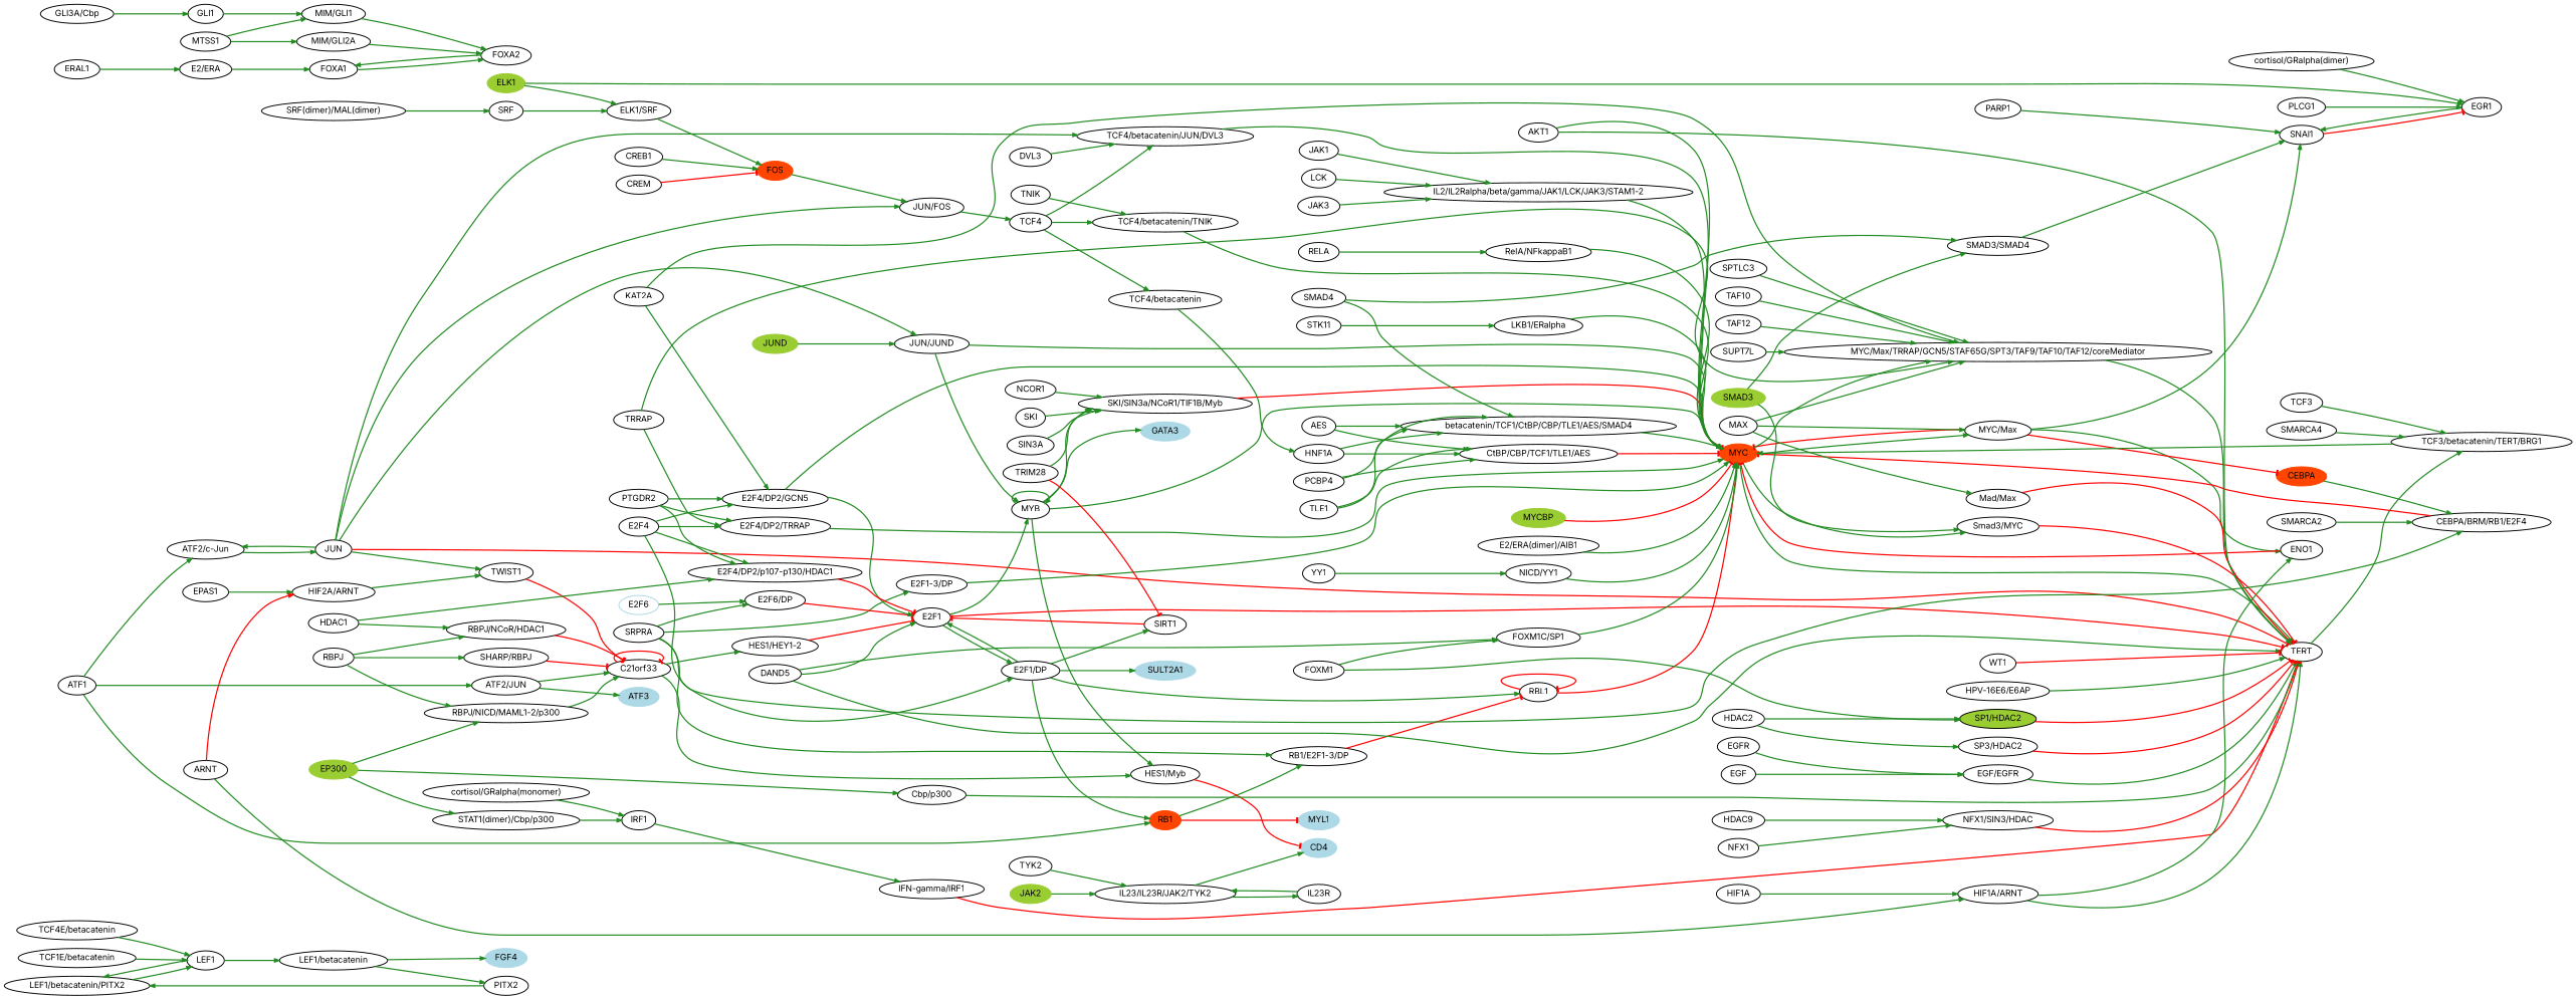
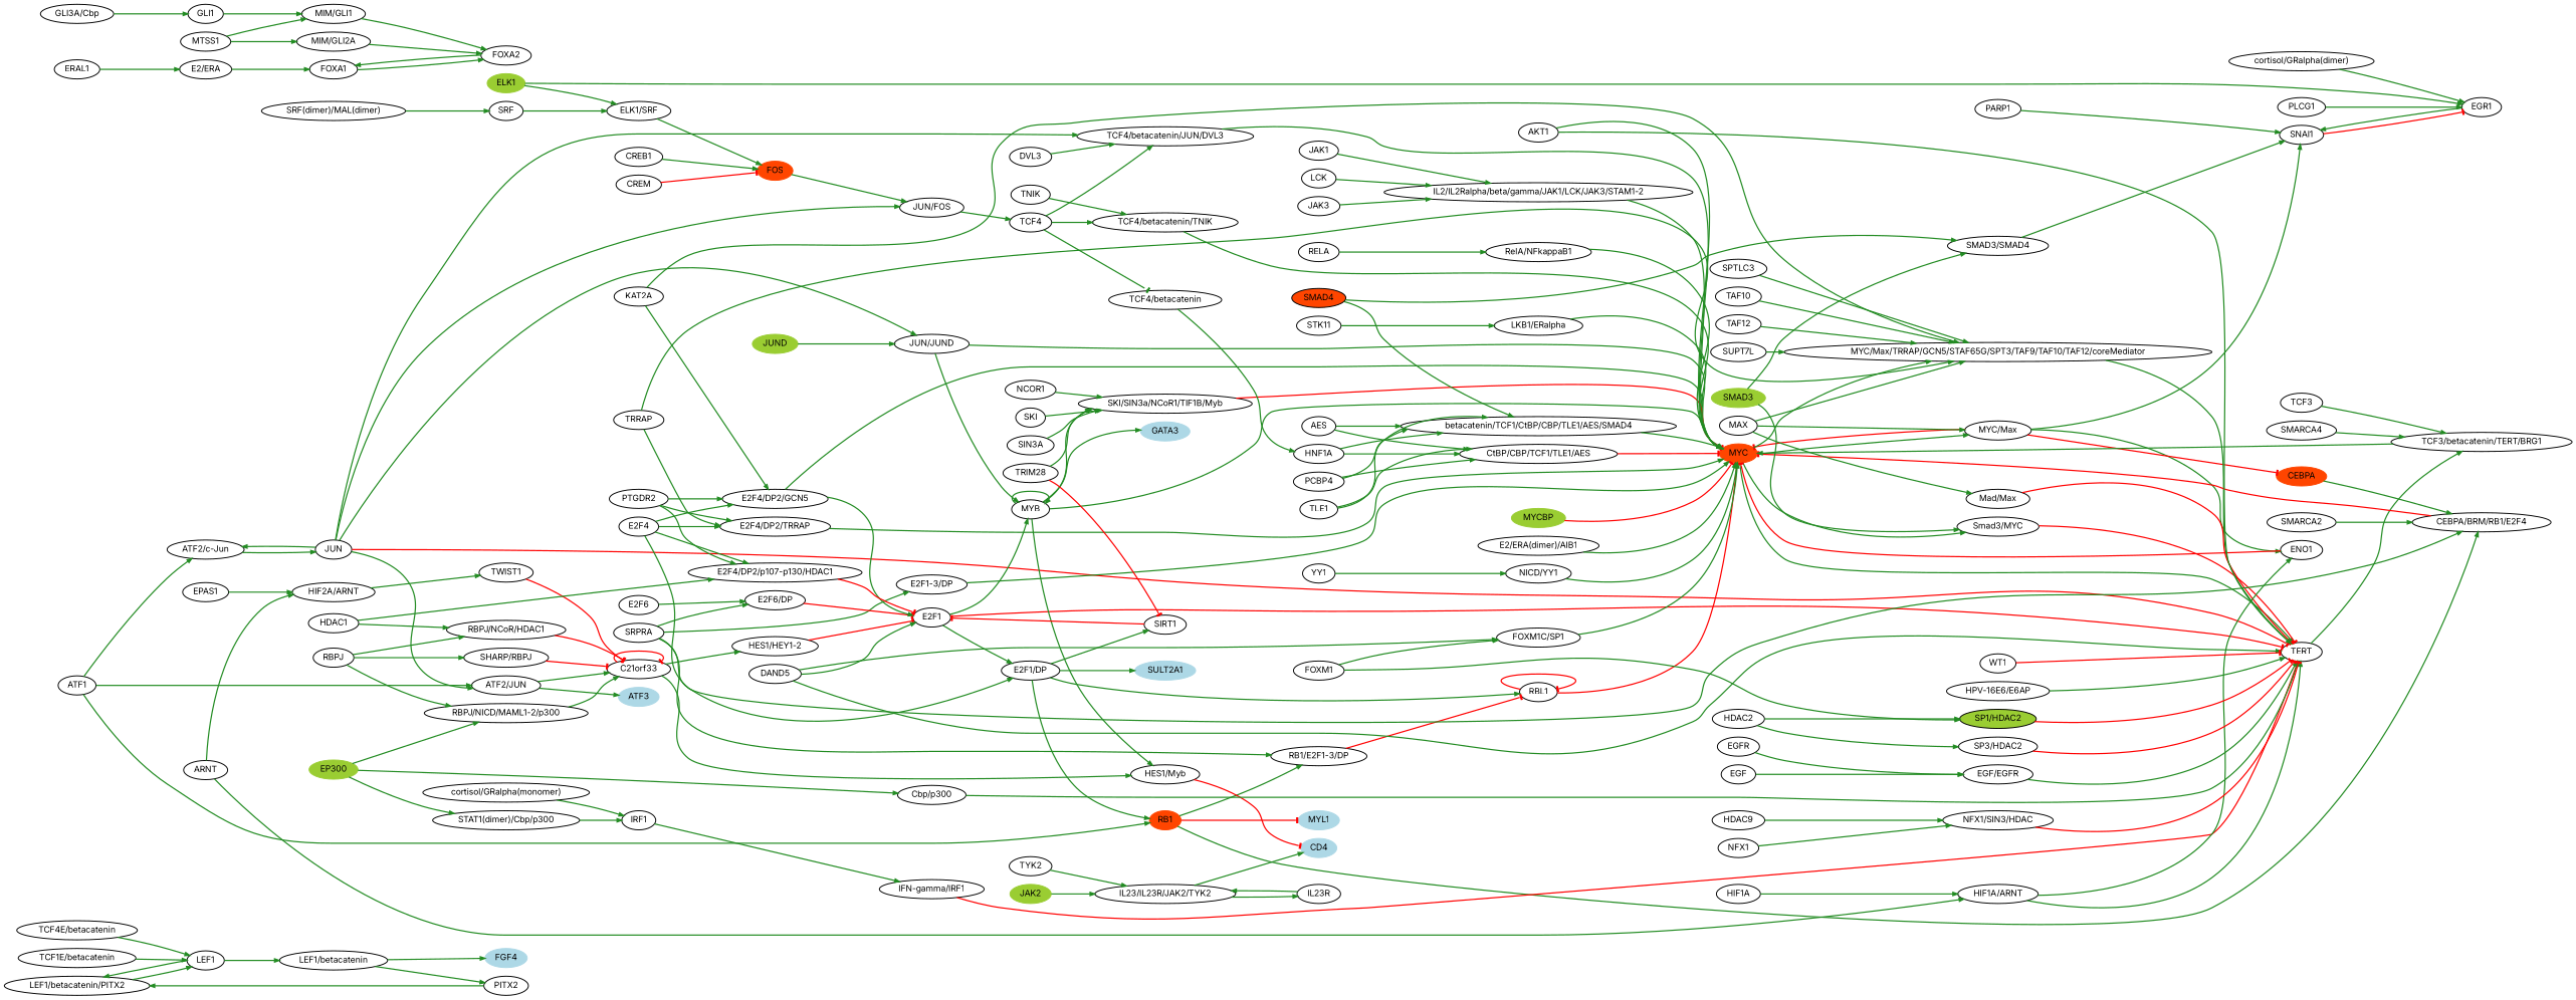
  digraph {
    fontname=Inter
    rankdir=LR
    node [color=black fillcolor=white fontname=Inter fontsize=18 shape=ellipse style="filled, bold"]
    edge [arrowhead=normal color=forestgreen dir=forward fontname=Inter penwidth=2.5 sign=1]
    "LEF1/betacatenin/PITX2"
    LEF1
    "LEF1/betacatenin"
    FGF4 [color=lightblue fillcolor=lightblue]
    PITX2
    "TCF4E/betacatenin"
    "TCF1E/betacatenin"
    PARP1
    SNAI1
    EGR1
    "SMAD3/SMAD4"
    "MYC/Max"
    MYC [color=orangered fillcolor=orangered]
    ENO1
    CEBPA [color=orangered fillcolor=orangered]
    TERT
    "Smad3/MYC"
    "MYC/Max/TRRAP/GCN5/STAF65G/SPT3/TAF9/TAF10/TAF12/coreMediator"
    "CEBPA/BRM/RB1/E2F4"
    "TCF3/betacatenin/TERT/BRG1"
    JAK1
    "IL2/IL2Ralpha/beta/gamma/JAK1/LCK/JAK3/STAM1-2"
    RB1 [color=orangered fillcolor=orangered]
    ATF1
    "ATF2/JUN"
    "ATF2/c-Jun"
    MYL1 [color=lightblue fillcolor=lightblue]
    "RB1/E2F1-3/DP"
    C21orf33
    ATF3 [color=lightblue fillcolor=lightblue]
    JUN
    RBL1
    "HES1/HEY1-2"
    "HES1/Myb"
    "TCF4/betacatenin/JUN/DVL3"
    "JUN/JUND"
    "JUN/FOS"
    E2F1
    CD4 [color=lightblue fillcolor=lightblue]
    MYB
    TCF4
    FOXA1
    FOXA2
    "MIM/GLI1"
    "MIM/GLI2A"
    "RBPJ/NICD/MAML1-2/p300"
    "E2F1/DP"
    GATA3 [color=lightblue fillcolor=lightblue]
    "SKI/SIN3a/NCoR1/TIF1B/Myb"
    IRF1
    "IFN-gamma/IRF1"
    "STAT1(dimer)/Cbp/p300"
    "HIF2A/ARNT"
    TWIST1
    TCF3
    SULT2A1 [color=lightblue fillcolor=lightblue]
    SIRT1
    "TCF4/betacatenin/TNIK"
    "betacatenin/TCF1/CtBP/CBP/TLE1/AES/SMAD4"
    "TCF4/betacatenin"
    HNF1A
    "CtBP/CBP/TCF1/TLE1/AES"
    "SHARP/RBPJ"
    RBPJ
    "RBPJ/NCoR/HDAC1"
    "NICD/YY1"
    SMAD3 [color=olivedrab3 fillcolor=olivedrab3]
-   SMAD4
+   SMAD4 [fillcolor=orangered]
    MAX
    "Mad/Max"
    MTSS1
    GLI1
    EP300 [color=olivedrab3 fillcolor=olivedrab3]
    "Cbp/p300"
    EPAS1
    ARNT
    "HIF1A/ARNT"
    HIF1A
    "GLI3A/Cbp"
    SRPRA
    "E2F1-3/DP"
    "E2F6/DP"
    "E2/ERA"
    EGFR
    "EGF/EGFR"
    PCBP4
    "cortisol/GRalpha(dimer)"
    ELK1 [color=olivedrab3 fillcolor=olivedrab3]
    "ELK1/SRF"
    FOS [color=orangered fillcolor=orangered]
    PLCG1
    MYCBP [color=olivedrab3 fillcolor=olivedrab3]
    AKT1
    "E2/ERA(dimer)/AIB1"
    "LKB1/ERalpha"
    "E2F4/DP2/GCN5"
    "FOXM1C/SP1"
    "E2F4/DP2/TRRAP"
    "RelA/NFkappaB1"
    DAND5
    "SP1/HDAC2" [fillcolor=olivedrab3]
    "E2F4/DP2/p107-p130/HDAC1"
    ERAL1
    JUND [color=olivedrab3 fillcolor=olivedrab3]
    YY1
    LCK
    JAK3
    DVL3
    SMARCA2
    E2F4
    SMARCA4
    STK11
    PTGDR2
    KAT2A
    FOXM1
    TNIK
    TRRAP
    TLE1
    AES
    RELA
    SKI
    SIN3A
    NCOR1
-   E2F6 [color=lightblue]
+   E2F6
    HDAC1
    "cortisol/GRalpha(monomer)"
    "SP3/HDAC2"
    WT1
    "NFX1/SIN3/HDAC"
    "HPV-16E6/E6AP"
    JAK2 [color=olivedrab3 fillcolor=olivedrab3]
    "IL23/IL23R/JAK2/TYK2"
    IL23R
    TYK2
    HDAC2
    SUPT7L
    SPTLC3
    TAF10
    TAF12
    EGF
    NFX1
    HDAC9
    SRF
    CREM
    CREB1
    "SRF(dimer)/MAL(dimer)"
    TRIM28
    "LEF1/betacatenin/PITX2" -> LEF1
    LEF1 -> "LEF1/betacatenin/PITX2"
    LEF1 -> "LEF1/betacatenin"
    "LEF1/betacatenin" -> FGF4
    "LEF1/betacatenin" -> PITX2
    PITX2 -> "LEF1/betacatenin/PITX2"
    "TCF4E/betacatenin" -> LEF1
    "TCF1E/betacatenin" -> LEF1
    PARP1 -> SNAI1
    SNAI1 -> EGR1 [arrowhead=tee color=red sign=-1]
    EGR1 -> SNAI1
    "SMAD3/SMAD4" -> SNAI1
    "MYC/Max" -> SNAI1
    "MYC/Max" -> MYC [arrowhead=tee color=red sign=-1]
    "MYC/Max" -> ENO1
    "MYC/Max" -> CEBPA [arrowhead=tee color=red sign=-1]
    MYC -> "MYC/Max"
    MYC -> TERT
    MYC -> "Smad3/MYC"
    MYC -> "MYC/Max/TRRAP/GCN5/STAF65G/SPT3/TAF9/TAF10/TAF12/coreMediator"
    ENO1 -> MYC [arrowhead=tee color=red sign=-1]
    CEBPA -> "CEBPA/BRM/RB1/E2F4"
    TERT -> "TCF3/betacatenin/TERT/BRG1"
    "Smad3/MYC" -> TERT [arrowhead=tee color=red sign=-1]
    "MYC/Max/TRRAP/GCN5/STAF65G/SPT3/TAF9/TAF10/TAF12/coreMediator" -> TERT
    "CEBPA/BRM/RB1/E2F4" -> MYC [arrowhead=tee color=red sign=-1]
    "TCF3/betacatenin/TERT/BRG1" -> MYC
    JAK1 -> "IL2/IL2Ralpha/beta/gamma/JAK1/LCK/JAK3/STAM1-2"
    "IL2/IL2Ralpha/beta/gamma/JAK1/LCK/JAK3/STAM1-2" -> MYC
+   RB1 -> "CEBPA/BRM/RB1/E2F4"
    RB1 -> MYL1 [arrowhead=tee color=red sign=-1]
    RB1 -> "RB1/E2F1-3/DP"
    ATF1 -> RB1
    ATF1 -> "ATF2/JUN"
    ATF1 -> "ATF2/c-Jun"
    "ATF2/JUN" -> C21orf33
    "ATF2/JUN" -> ATF3
    "ATF2/c-Jun" -> JUN
    "RB1/E2F1-3/DP" -> RBL1 [arrowhead=tee color=red sign=-1]
    C21orf33 -> C21orf33 [arrowhead=tee color=red sign=-1]
    C21orf33 -> "HES1/HEY1-2"
    C21orf33 -> "HES1/Myb"
    JUN -> TERT [arrowhead=tee color=red sign=-1]
-   JUN -> TWIST1
+   JUN -> "ATF2/JUN"
    JUN -> "ATF2/c-Jun"
    JUN -> "TCF4/betacatenin/JUN/DVL3"
    JUN -> "JUN/JUND"
    JUN -> "JUN/FOS"
    RBL1 -> MYC [arrowhead=tee color=red sign=-1]
    RBL1 -> RBL1 [arrowhead=tee color=red sign=-1]
    "HES1/HEY1-2" -> E2F1 [arrowhead=tee color=red sign=-1]
    "HES1/Myb" -> CD4 [arrowhead=tee color=red sign=-1]
    "TCF4/betacatenin/JUN/DVL3" -> MYC
    "JUN/JUND" -> MYC
    "JUN/JUND" -> MYB
    "JUN/FOS" -> TCF4
    E2F1 -> TERT [arrowhead=tee color=red sign=-1]
    E2F1 -> MYB
    E2F1 -> "E2F1/DP"
    MYB -> MYC
    MYB -> "HES1/Myb"
    MYB -> MYB
    MYB -> GATA3
    MYB -> "SKI/SIN3a/NCoR1/TIF1B/Myb"
    TCF4 -> "TCF4/betacatenin/JUN/DVL3"
    TCF4 -> "TCF4/betacatenin/TNIK"
-   TCF4 -> "TCF4/betacatenin"
+   TCF4 -> "TCF4/betacatenin" [arrowhead=tee]
    FOXA1 -> FOXA2
    FOXA2 -> FOXA1
    "MIM/GLI1" -> FOXA2
    "MIM/GLI2A" -> FOXA2
    "RBPJ/NICD/MAML1-2/p300" -> C21orf33
    "E2F1/DP" -> RB1
    "E2F1/DP" -> RBL1
-   "E2F1/DP" -> E2F1
    "E2F1/DP" -> SULT2A1
    "E2F1/DP" -> SIRT1
    "SKI/SIN3a/NCoR1/TIF1B/Myb" -> MYC [arrowhead=tee color=red sign=-1]
    IRF1 -> "IFN-gamma/IRF1"
    "IFN-gamma/IRF1" -> TERT [arrowhead=tee color=red sign=-1]
    "STAT1(dimer)/Cbp/p300" -> IRF1
    "HIF2A/ARNT" -> TWIST1
    TWIST1 -> C21orf33 [arrowhead=tee color=red sign=-1]
    TCF3 -> "TCF3/betacatenin/TERT/BRG1"
    SIRT1 -> E2F1 [arrowhead=tee color=red sign=-1]
    "TCF4/betacatenin/TNIK" -> MYC
    "betacatenin/TCF1/CtBP/CBP/TLE1/AES/SMAD4" -> MYC
    "TCF4/betacatenin" -> HNF1A
    HNF1A -> "betacatenin/TCF1/CtBP/CBP/TLE1/AES/SMAD4"
    HNF1A -> "CtBP/CBP/TCF1/TLE1/AES"
    "CtBP/CBP/TCF1/TLE1/AES" -> MYC [arrowhead=tee color=red sign=-1]
    "SHARP/RBPJ" -> C21orf33 [arrowhead=tee color=red sign=-1]
    RBPJ -> "RBPJ/NICD/MAML1-2/p300"
    RBPJ -> "SHARP/RBPJ"
    RBPJ -> "RBPJ/NCoR/HDAC1"
    "RBPJ/NCoR/HDAC1" -> C21orf33 [arrowhead=tee color=red sign=-1]
    "NICD/YY1" -> MYC
    SMAD3 -> "SMAD3/SMAD4"
    SMAD3 -> "Smad3/MYC"
    SMAD4 -> "SMAD3/SMAD4"
    SMAD4 -> "betacatenin/TCF1/CtBP/CBP/TLE1/AES/SMAD4"
    MAX -> "MYC/Max"
    MAX -> "MYC/Max/TRRAP/GCN5/STAF65G/SPT3/TAF9/TAF10/TAF12/coreMediator"
    MAX -> "Mad/Max"
    "Mad/Max" -> TERT [arrowhead=tee color=red sign=-1]
    MTSS1 -> "MIM/GLI1"
    MTSS1 -> "MIM/GLI2A"
    GLI1 -> "MIM/GLI1"
    EP300 -> "RBPJ/NICD/MAML1-2/p300"
    EP300 -> "STAT1(dimer)/Cbp/p300"
    EP300 -> "Cbp/p300"
    "Cbp/p300" -> TERT
    EPAS1 -> "HIF2A/ARNT"
-   ARNT -> "HIF2A/ARNT" [color=red]
+   ARNT -> "HIF2A/ARNT"
    ARNT -> "HIF1A/ARNT"
    "HIF1A/ARNT" -> ENO1
    "HIF1A/ARNT" -> TERT
    HIF1A -> "HIF1A/ARNT"
    "GLI3A/Cbp" -> GLI1
    SRPRA -> "RB1/E2F1-3/DP"
    SRPRA -> "E2F1/DP"
    SRPRA -> "E2F1-3/DP"
    SRPRA -> "E2F6/DP"
    "E2F1-3/DP" -> MYC
    "E2F6/DP" -> E2F1 [arrowhead=tee color=red sign=-1]
    "E2/ERA" -> FOXA1
    EGFR -> "EGF/EGFR"
    "EGF/EGFR" -> TERT
    PCBP4 -> "betacatenin/TCF1/CtBP/CBP/TLE1/AES/SMAD4"
    PCBP4 -> "CtBP/CBP/TCF1/TLE1/AES"
    "cortisol/GRalpha(dimer)" -> EGR1
    ELK1 -> EGR1
    ELK1 -> "ELK1/SRF"
    "ELK1/SRF" -> FOS
    FOS -> "JUN/FOS"
    PLCG1 -> EGR1
    MYCBP -> MYC [arrowhead=tee color=red sign=-1]
    AKT1 -> MYC
    AKT1 -> TERT
    "E2/ERA(dimer)/AIB1" -> MYC
    "LKB1/ERalpha" -> MYC
    "E2F4/DP2/GCN5" -> MYC
    "E2F4/DP2/GCN5" -> E2F1
    "FOXM1C/SP1" -> MYC
    "E2F4/DP2/TRRAP" -> MYC
    "RelA/NFkappaB1" -> MYC
    DAND5 -> TERT
    DAND5 -> E2F1
    DAND5 -> "FOXM1C/SP1"
    "SP1/HDAC2" -> TERT [arrowhead=tee color=red sign=-1]
    "E2F4/DP2/p107-p130/HDAC1" -> E2F1 [arrowhead=tee color=red sign=-1]
    ERAL1 -> "E2/ERA"
    JUND -> "JUN/JUND"
    YY1 -> "NICD/YY1"
    LCK -> "IL2/IL2Ralpha/beta/gamma/JAK1/LCK/JAK3/STAM1-2"
    JAK3 -> "IL2/IL2Ralpha/beta/gamma/JAK1/LCK/JAK3/STAM1-2"
    DVL3 -> "TCF4/betacatenin/JUN/DVL3"
    SMARCA2 -> "CEBPA/BRM/RB1/E2F4"
    E2F4 -> "CEBPA/BRM/RB1/E2F4"
    E2F4 -> "E2F4/DP2/GCN5"
    E2F4 -> "E2F4/DP2/TRRAP"
    E2F4 -> "E2F4/DP2/p107-p130/HDAC1"
    SMARCA4 -> "TCF3/betacatenin/TERT/BRG1"
    STK11 -> "LKB1/ERalpha"
    PTGDR2 -> "E2F4/DP2/GCN5"
    PTGDR2 -> "E2F4/DP2/TRRAP"
    PTGDR2 -> "E2F4/DP2/p107-p130/HDAC1"
    KAT2A -> "MYC/Max/TRRAP/GCN5/STAF65G/SPT3/TAF9/TAF10/TAF12/coreMediator"
    KAT2A -> "E2F4/DP2/GCN5"
    FOXM1 -> "FOXM1C/SP1"
    FOXM1 -> "SP1/HDAC2"
    TNIK -> "TCF4/betacatenin/TNIK"
    TRRAP -> "MYC/Max/TRRAP/GCN5/STAF65G/SPT3/TAF9/TAF10/TAF12/coreMediator"
    TRRAP -> "E2F4/DP2/TRRAP"
    TLE1 -> "betacatenin/TCF1/CtBP/CBP/TLE1/AES/SMAD4"
    TLE1 -> "CtBP/CBP/TCF1/TLE1/AES"
    AES -> "betacatenin/TCF1/CtBP/CBP/TLE1/AES/SMAD4"
    AES -> "CtBP/CBP/TCF1/TLE1/AES"
    RELA -> "RelA/NFkappaB1"
    SKI -> "SKI/SIN3a/NCoR1/TIF1B/Myb"
    SIN3A -> "SKI/SIN3a/NCoR1/TIF1B/Myb"
    NCOR1 -> "SKI/SIN3a/NCoR1/TIF1B/Myb"
    E2F6 -> "E2F6/DP"
    HDAC1 -> "RBPJ/NCoR/HDAC1"
    HDAC1 -> "E2F4/DP2/p107-p130/HDAC1"
    "cortisol/GRalpha(monomer)" -> IRF1
    "SP3/HDAC2" -> TERT [arrowhead=tee color=red sign=-1]
    WT1 -> TERT [arrowhead=tee color=red sign=-1]
    "NFX1/SIN3/HDAC" -> TERT [arrowhead=tee color=red sign=-1]
    "HPV-16E6/E6AP" -> TERT
    JAK2 -> "IL23/IL23R/JAK2/TYK2"
    "IL23/IL23R/JAK2/TYK2" -> CD4
    "IL23/IL23R/JAK2/TYK2" -> IL23R
    IL23R -> "IL23/IL23R/JAK2/TYK2"
    TYK2 -> "IL23/IL23R/JAK2/TYK2"
    HDAC2 -> "SP1/HDAC2"
    HDAC2 -> "SP3/HDAC2"
    SUPT7L -> "MYC/Max/TRRAP/GCN5/STAF65G/SPT3/TAF9/TAF10/TAF12/coreMediator"
    SPTLC3 -> "MYC/Max/TRRAP/GCN5/STAF65G/SPT3/TAF9/TAF10/TAF12/coreMediator"
    TAF10 -> "MYC/Max/TRRAP/GCN5/STAF65G/SPT3/TAF9/TAF10/TAF12/coreMediator"
    TAF12 -> "MYC/Max/TRRAP/GCN5/STAF65G/SPT3/TAF9/TAF10/TAF12/coreMediator"
    EGF -> "EGF/EGFR"
    NFX1 -> "NFX1/SIN3/HDAC"
    HDAC9 -> "NFX1/SIN3/HDAC"
    SRF -> "ELK1/SRF"
    CREM -> FOS [arrowhead=tee color=red sign=-1]
    CREB1 -> FOS
    "SRF(dimer)/MAL(dimer)" -> SRF
    TRIM28 -> "SKI/SIN3a/NCoR1/TIF1B/Myb"
    TRIM28 -> SIRT1 [arrowhead=tee color=red sign=-1]
  }
